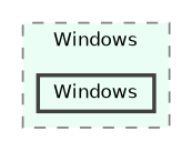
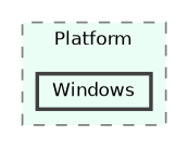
  digraph {
    compound=true
    rankdir=LR
    n1 [color=grey25 fillcolor="#ebfef5" fontname=Helvetica fontsize=10 height=0.2 label=Windows shape=box style="filled,bold" width=0.4]
    subgraph cluster_1 {
      bgcolor="#ebfef5"
      fontname=Helvetica
      fontsize=10
-     label=Windows
+     label=Platform
      pencolor=grey50
      style="filled,dashed"
      n1
    }
  }
